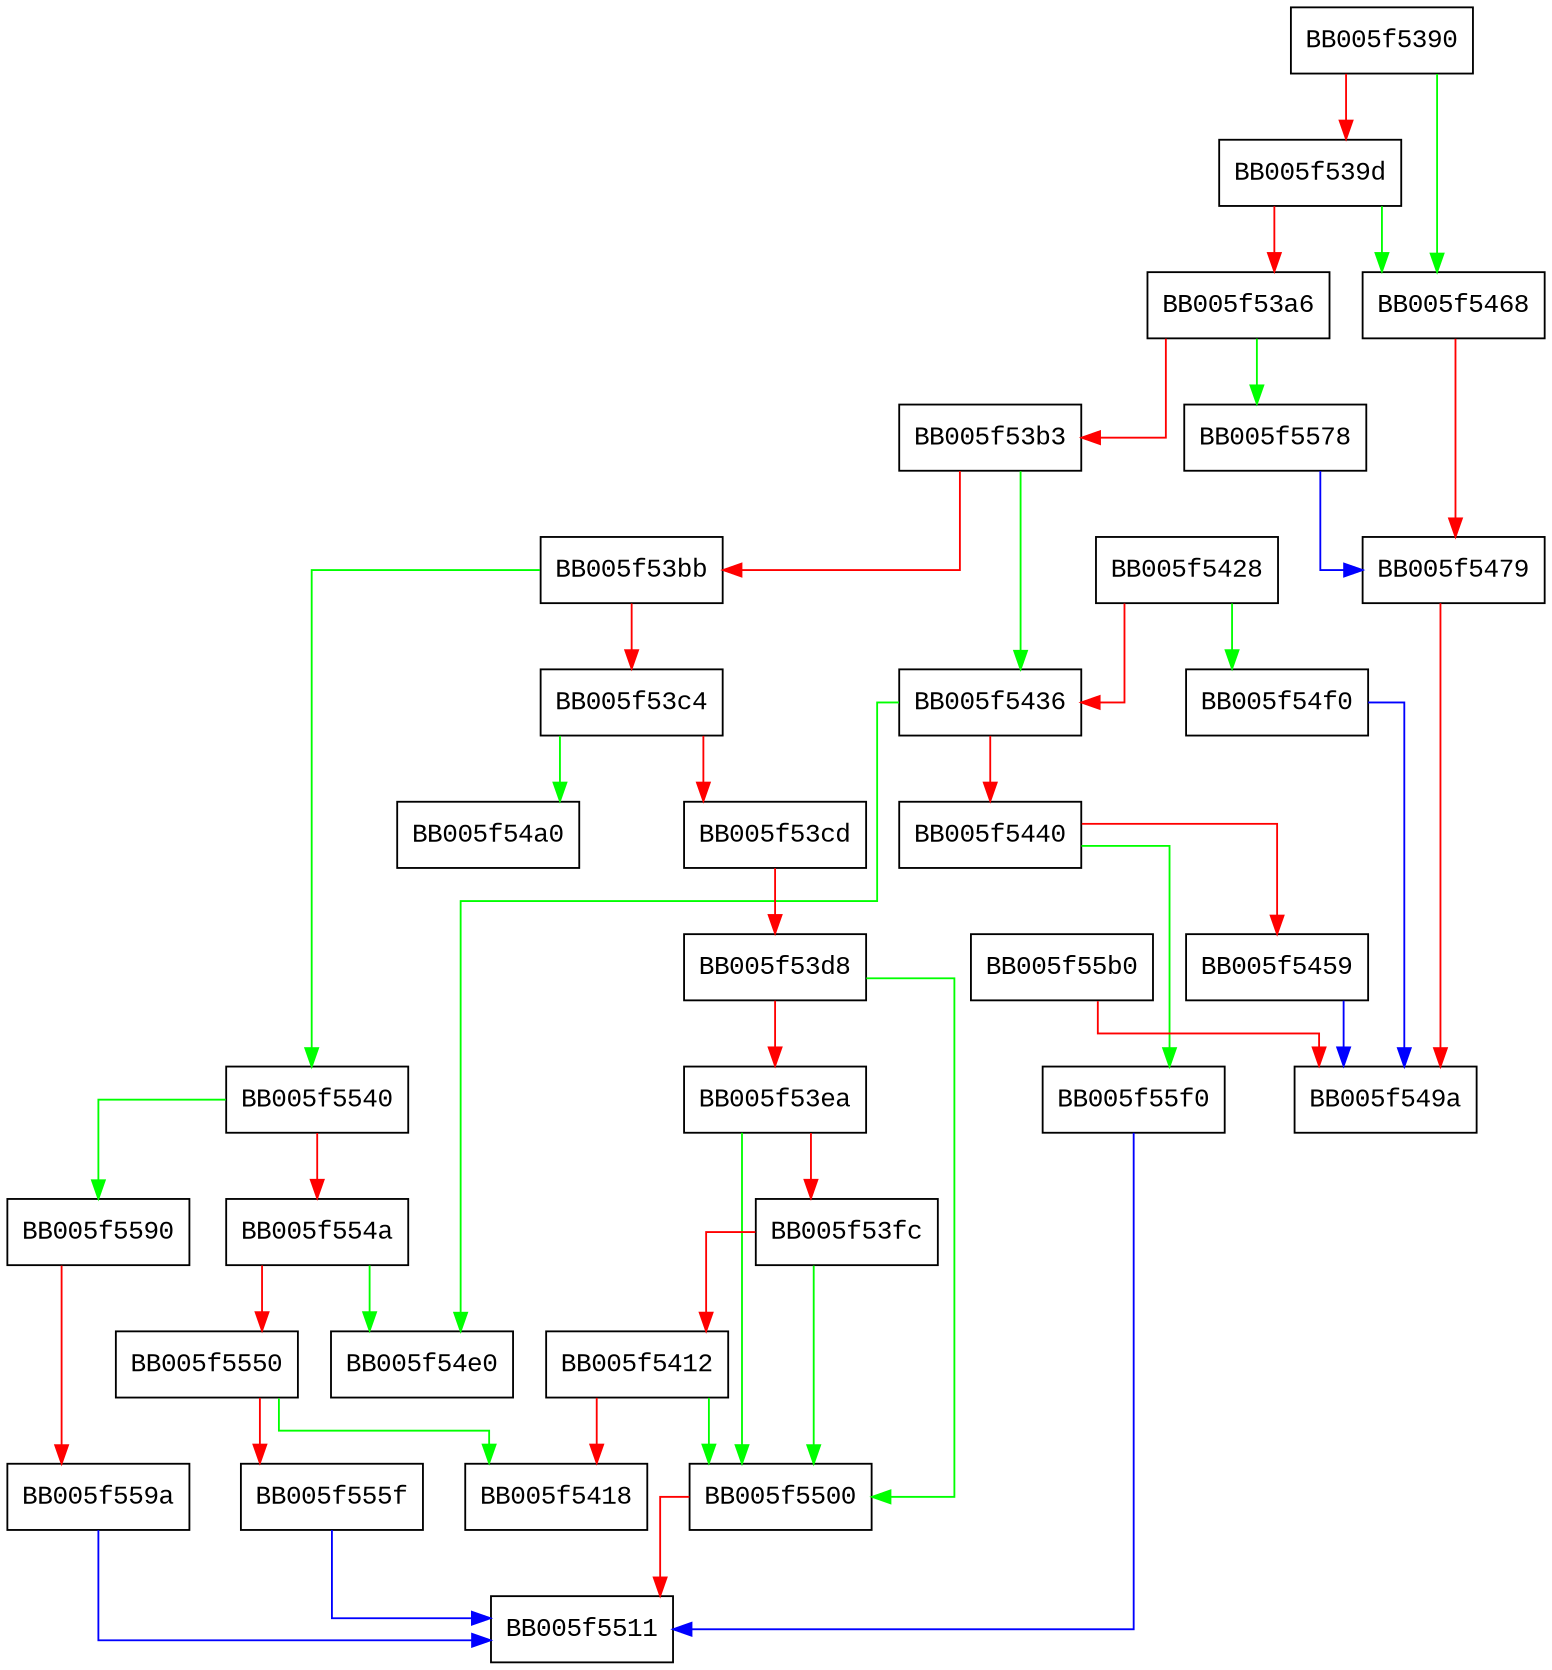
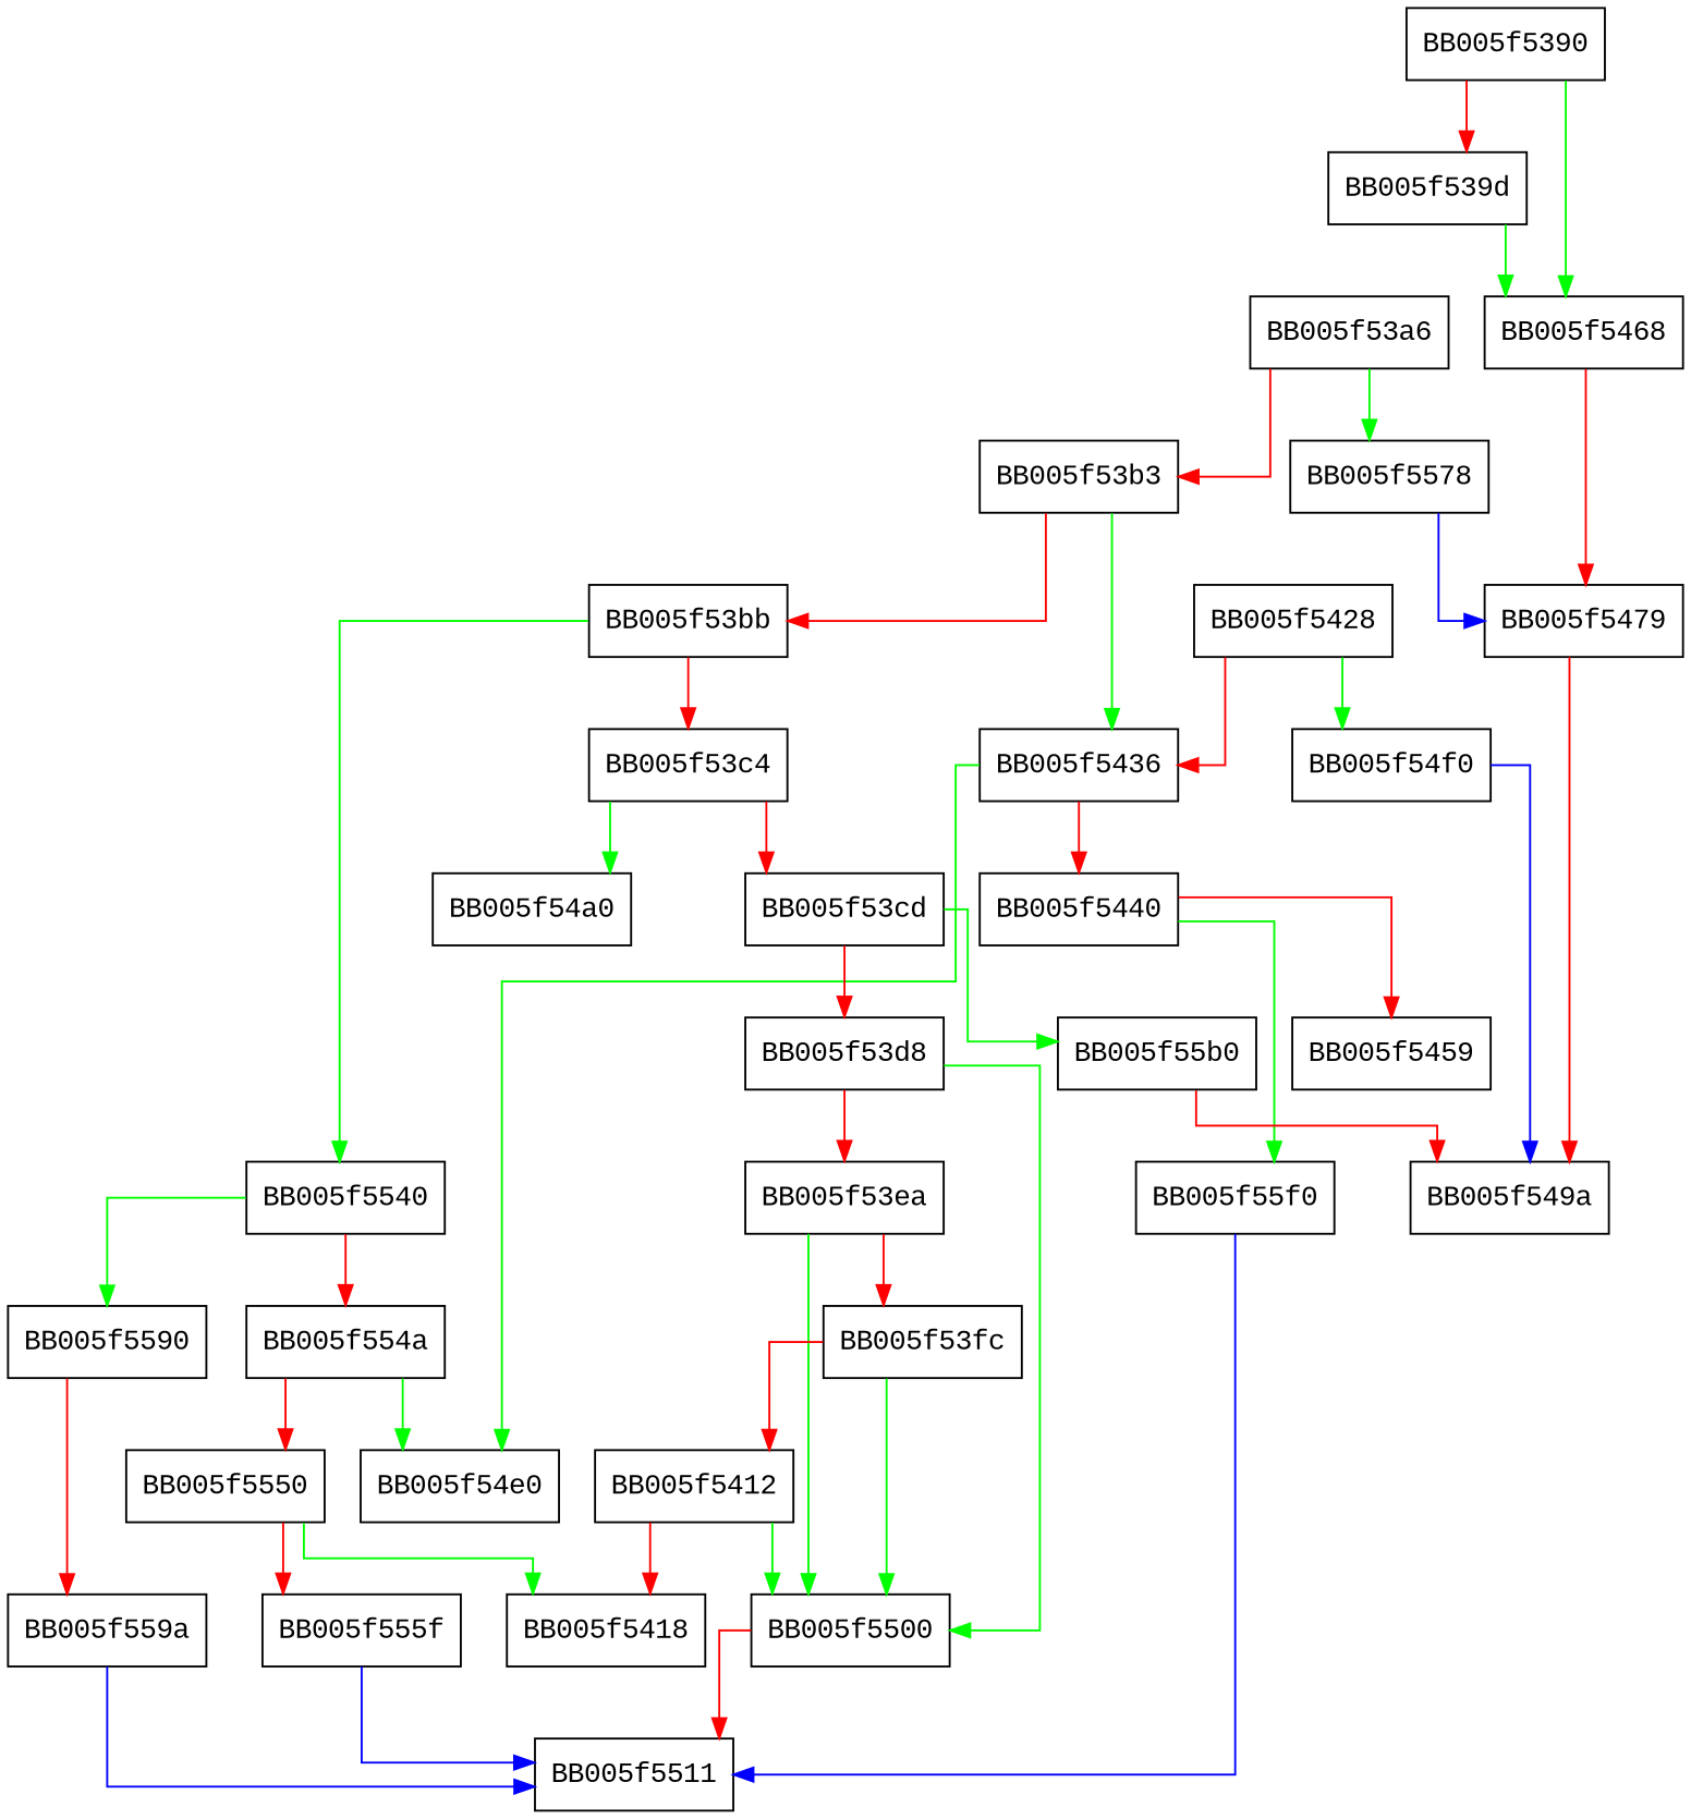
  digraph {
    fontname="Liberation Mono"
    splines=ortho
    node [fontname="Liberation Mono" shape=box]
    edge [color=red fontname="Liberation Mono"]
    BB005f5390
    BB005f5468
    BB005f539d
    BB005f5479
    BB005f53a6
    BB005f549a
    BB005f5578
    BB005f53b3
    BB005f53bb
    BB005f5436
    BB005f5428
    BB005f54f0
    BB005f5540
    BB005f53c4
    BB005f54e0
    BB005f5440
    BB005f5590
    BB005f554a
    BB005f54a0
    BB005f53cd
    BB005f559a
    BB005f5550
    BB005f55b0
    BB005f53d8
    BB005f5500
    BB005f53ea
    BB005f5511
    BB005f53fc
    BB005f5412
    BB005f5418
    BB005f55f0
    BB005f5459
    BB005f555f
    BB005f5390 -> BB005f5468 [color=green]
    BB005f5390 -> BB005f539d
    BB005f5468 -> BB005f5479
    BB005f539d -> BB005f5468 [color=green]
-   BB005f539d -> BB005f53a6
    BB005f5479 -> BB005f549a
    BB005f53a6 -> BB005f5578 [color=green]
    BB005f53a6 -> BB005f53b3
    BB005f5578 -> BB005f5479 [color=blue]
    BB005f53b3 -> BB005f53bb
    BB005f53b3 -> BB005f5436 [color=green]
    BB005f53bb -> BB005f5540 [color=green]
    BB005f53bb -> BB005f53c4
    BB005f5436 -> BB005f54e0 [color=green]
    BB005f5436 -> BB005f5440
    BB005f5428 -> BB005f5436
    BB005f5428 -> BB005f54f0 [color=green]
    BB005f54f0 -> BB005f549a [color=blue]
    BB005f5540 -> BB005f5590 [color=green]
    BB005f5540 -> BB005f554a
    BB005f53c4 -> BB005f54a0 [color=green]
    BB005f53c4 -> BB005f53cd
    BB005f5440 -> BB005f55f0 [color=green]
    BB005f5440 -> BB005f5459
    BB005f5590 -> BB005f559a
    BB005f554a -> BB005f54e0 [color=green]
    BB005f554a -> BB005f5550
+   BB005f53cd -> BB005f55b0 [color=green]
    BB005f53cd -> BB005f53d8
    BB005f559a -> BB005f5511 [color=blue]
    BB005f5550 -> BB005f5418 [color=green]
    BB005f5550 -> BB005f555f
    BB005f55b0 -> BB005f549a
    BB005f53d8 -> BB005f5500 [color=green]
    BB005f53d8 -> BB005f53ea
    BB005f5500 -> BB005f5511
    BB005f53ea -> BB005f5500 [color=green]
    BB005f53ea -> BB005f53fc
    BB005f53fc -> BB005f5500 [color=green]
    BB005f53fc -> BB005f5412
    BB005f5412 -> BB005f5500 [color=green]
    BB005f5412 -> BB005f5418
    BB005f55f0 -> BB005f5511 [color=blue]
-   BB005f5459 -> BB005f549a [color=blue]
    BB005f555f -> BB005f5511 [color=blue]
  }
